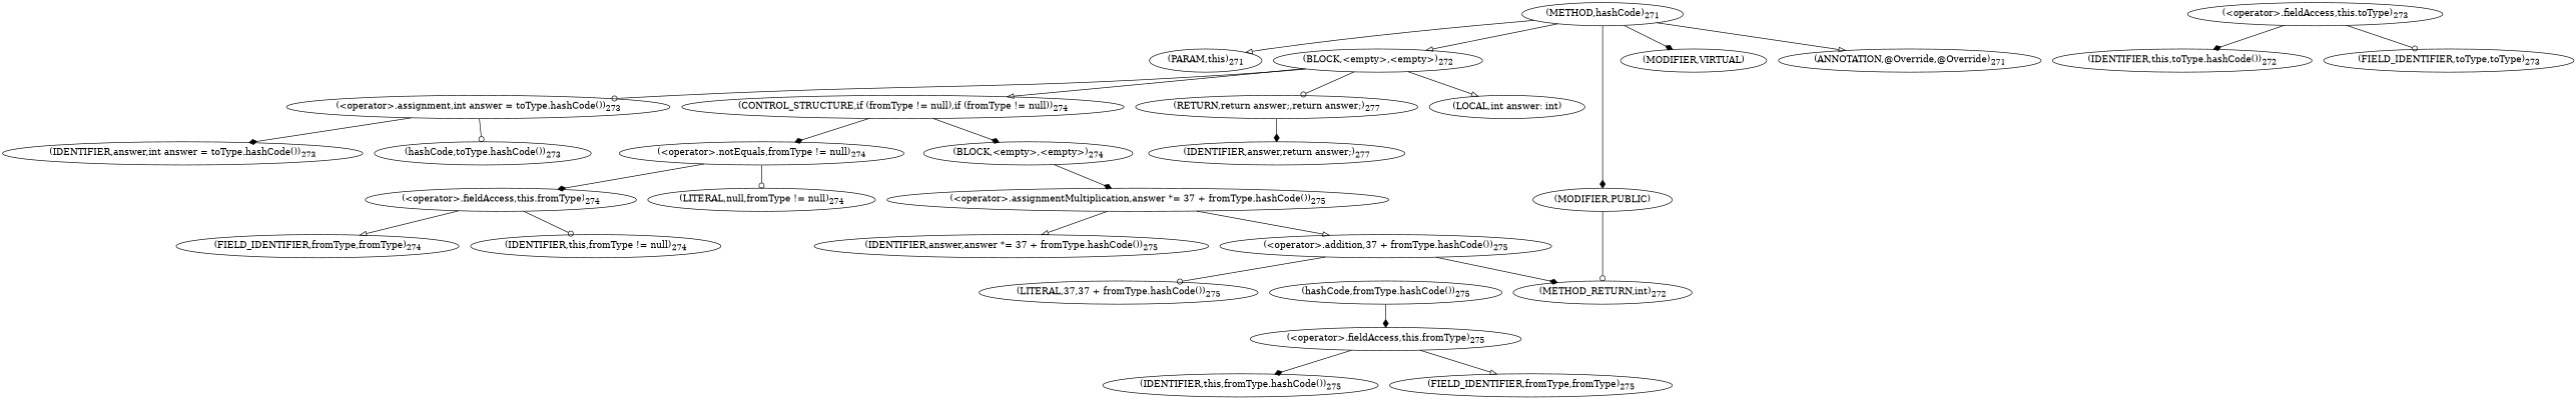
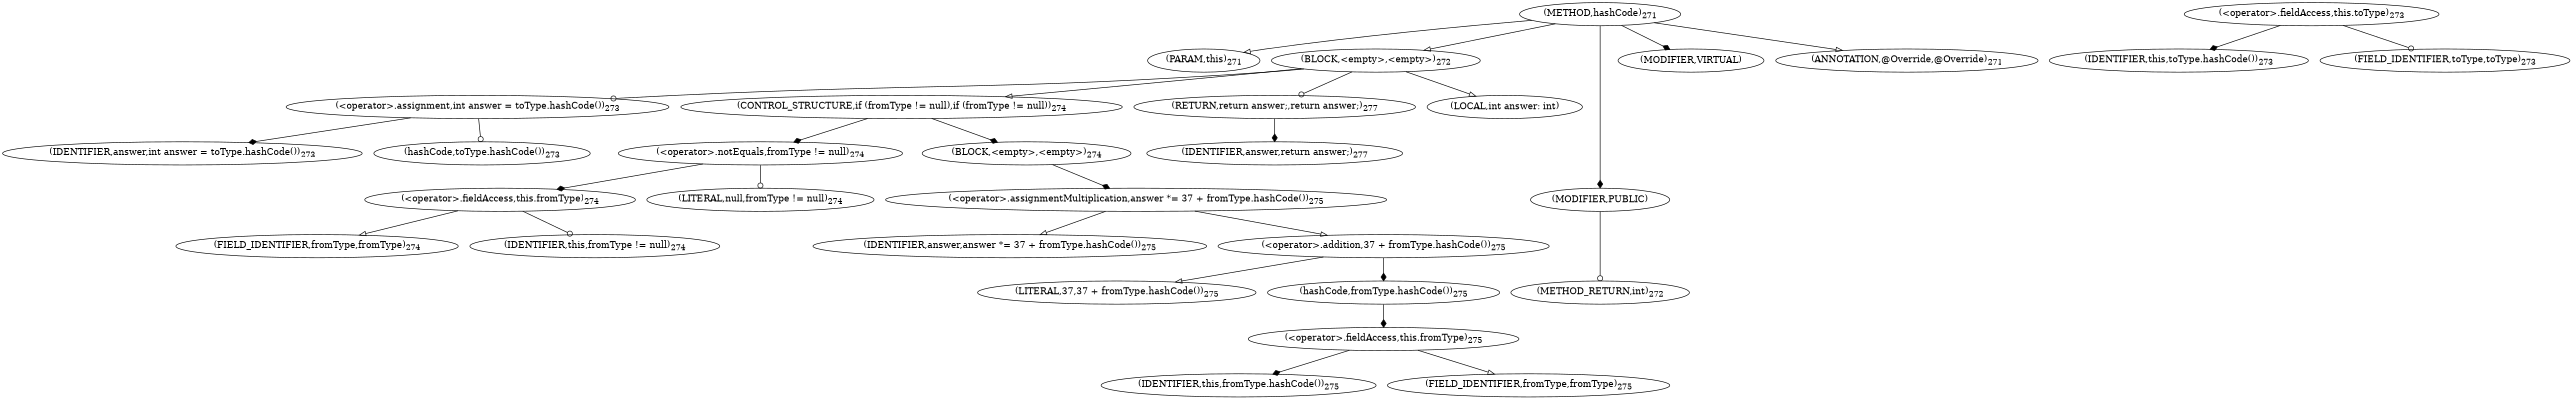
  digraph {
    edge [arrowhead=diamond]
    n1 [label=<(METHOD,hashCode)<SUB>271</SUB>>]
    n2 [label=<(PARAM,this)<SUB>271</SUB>>]
    n3 [label=<(BLOCK,&lt;empty&gt;,&lt;empty&gt;)<SUB>272</SUB>>]
    n4 [label=<(MODIFIER,PUBLIC)>]
    n5 [label=<(MODIFIER,VIRTUAL)>]
    n6 [label=<(ANNOTATION,@Override,@Override)<SUB>271</SUB>>]
    n7 [label=<(LOCAL,int answer: int)>]
    n8 [label=<(&lt;operator&gt;.assignment,int answer = toType.hashCode())<SUB>273</SUB>>]
    n9 [label=<(CONTROL_STRUCTURE,if (fromType != null),if (fromType != null))<SUB>274</SUB>>]
    n10 [label=<(RETURN,return answer;,return answer;)<SUB>277</SUB>>]
    n11 [label=<(METHOD_RETURN,int)<SUB>272</SUB>>]
    n12 [label=<(IDENTIFIER,answer,int answer = toType.hashCode())<SUB>273</SUB>>]
    n13 [label=<(hashCode,toType.hashCode())<SUB>273</SUB>>]
    n14 [label=<(&lt;operator&gt;.notEquals,fromType != null)<SUB>274</SUB>>]
    n15 [label=<(BLOCK,&lt;empty&gt;,&lt;empty&gt;)<SUB>274</SUB>>]
    n16 [label=<(IDENTIFIER,answer,return answer;)<SUB>277</SUB>>]
    n17 [label=<(&lt;operator&gt;.fieldAccess,this.toType)<SUB>273</SUB>>]
-   n18 [label=<(IDENTIFIER,this,toType.hashCode())<SUB>272</SUB>>]
+   n18 [label=<(IDENTIFIER,this,toType.hashCode())<SUB>273</SUB>>]
    n19 [label=<(FIELD_IDENTIFIER,toType,toType)<SUB>273</SUB>>]
    n20 [label=<(&lt;operator&gt;.fieldAccess,this.fromType)<SUB>274</SUB>>]
    n21 [label=<(LITERAL,null,fromType != null)<SUB>274</SUB>>]
    n22 [label=<(&lt;operator&gt;.assignmentMultiplication,answer *= 37 + fromType.hashCode())<SUB>275</SUB>>]
    n23 [label=<(IDENTIFIER,this,fromType != null)<SUB>274</SUB>>]
    n24 [label=<(FIELD_IDENTIFIER,fromType,fromType)<SUB>274</SUB>>]
    n25 [label=<(IDENTIFIER,answer,answer *= 37 + fromType.hashCode())<SUB>275</SUB>>]
    n26 [label=<(&lt;operator&gt;.addition,37 + fromType.hashCode())<SUB>275</SUB>>]
    n27 [label=<(LITERAL,37,37 + fromType.hashCode())<SUB>275</SUB>>]
    n28 [label=<(hashCode,fromType.hashCode())<SUB>275</SUB>>]
    n29 [label=<(&lt;operator&gt;.fieldAccess,this.fromType)<SUB>275</SUB>>]
    n30 [label=<(IDENTIFIER,this,fromType.hashCode())<SUB>275</SUB>>]
    n31 [label=<(FIELD_IDENTIFIER,fromType,fromType)<SUB>275</SUB>>]
    n1 -> n2 [arrowhead=onormal]
    n1 -> n3 [arrowhead=onormal]
    n1 -> n4
    n1 -> n5
    n1 -> n6 [arrowhead=onormal]
    n3 -> n7 [arrowhead=onormal]
    n3 -> n8 [arrowhead=odot]
    n3 -> n9 [arrowhead=onormal]
    n3 -> n10 [arrowhead=odot]
    n4 -> n11 [arrowhead=odot]
    n8 -> n12
    n8 -> n13 [arrowhead=odot]
    n9 -> n14
    n9 -> n15
    n10 -> n16
    n14 -> n20
    n14 -> n21 [arrowhead=odot]
    n15 -> n22
    n17 -> n18
    n17 -> n19 [arrowhead=odot]
    n20 -> n23 [arrowhead=odot]
    n20 -> n24 [arrowhead=onormal]
    n22 -> n25 [arrowhead=onormal]
    n22 -> n26 [arrowhead=onormal]
-   n26 -> n27 [arrowhead=odot]
-   n26 -> n11
+   n26 -> n27 [arrowhead=onormal]
+   n26 -> n28
    n28 -> n29
    n29 -> n30
    n29 -> n31 [arrowhead=onormal]
  }
